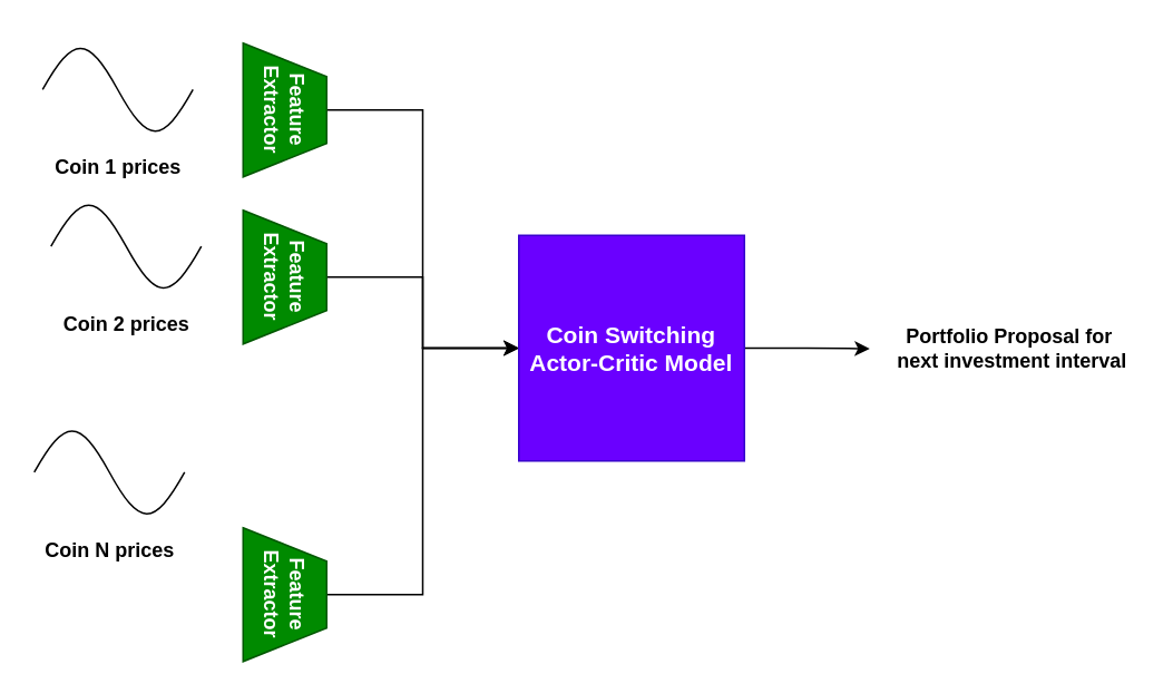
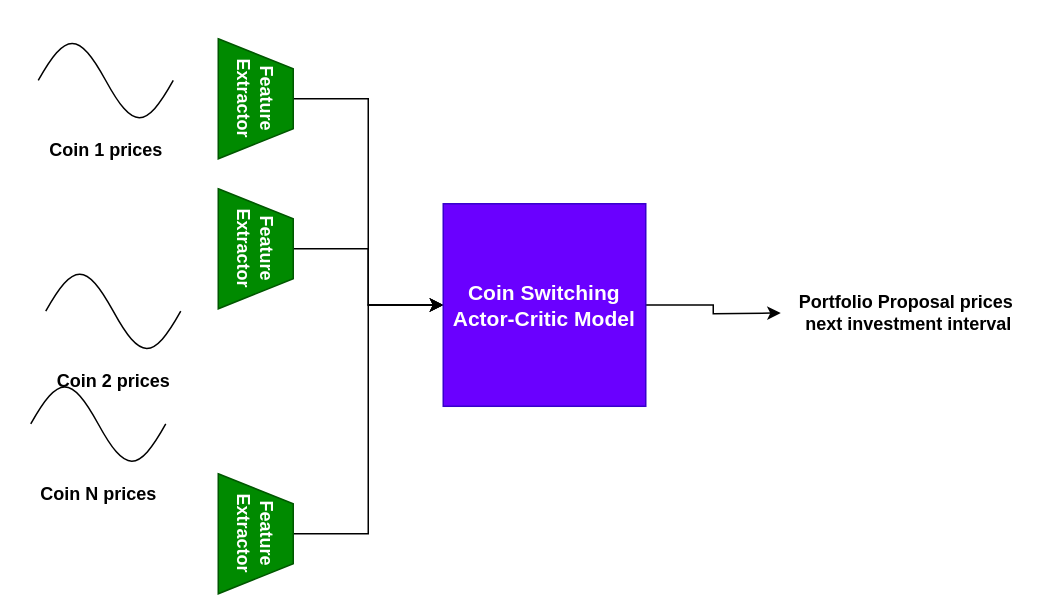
  <mxCell id="0" />
  <mxCell id="1" parent="0" />
  <mxCell id="2" style="edgeStyle=orthogonalEdgeStyle;rounded=0;orthogonalLoop=1;jettySize=auto;html=1;exitX=0.5;exitY=0;exitDx=0;exitDy=0;entryX=0;entryY=0.5;entryDx=0;entryDy=0;fontStyle=1" edge="1" parent="1" source="3" target="12"><mxGeometry relative="1" as="geometry" /></mxCell>
  <mxCell id="3" value="Feature&lt;br&gt;Extractor" style="shape=trapezoid;perimeter=trapezoidPerimeter;whiteSpace=wrap;html=1;fixedSize=1;rotation=90;fontStyle=1;fillColor=#008a00;fontColor=#ffffff;strokeColor=#005700;" vertex="1" parent="1"><mxGeometry x="130" y="40.18" width="80" height="50" as="geometry" /></mxCell>
  <mxCell id="4" style="edgeStyle=orthogonalEdgeStyle;rounded=0;orthogonalLoop=1;jettySize=auto;html=1;exitX=0.5;exitY=0;exitDx=0;exitDy=0;entryX=0;entryY=0.5;entryDx=0;entryDy=0;fontStyle=1" edge="1" parent="1" source="5" target="12"><mxGeometry relative="1" as="geometry" /></mxCell>
  <mxCell id="5" value="Feature&lt;br&gt;Extractor" style="shape=trapezoid;perimeter=trapezoidPerimeter;whiteSpace=wrap;html=1;fixedSize=1;rotation=90;fontStyle=1;fillColor=#008a00;fontColor=#ffffff;strokeColor=#005700;" vertex="1" parent="1"><mxGeometry x="130" y="140.18" width="80" height="50" as="geometry" /></mxCell>
  <mxCell id="6" style="edgeStyle=orthogonalEdgeStyle;rounded=0;orthogonalLoop=1;jettySize=auto;html=1;exitX=0.5;exitY=0;exitDx=0;exitDy=0;entryX=0;entryY=0.5;entryDx=0;entryDy=0;fontStyle=1" edge="1" parent="1" source="7" target="12"><mxGeometry relative="1" as="geometry" /></mxCell>
  <mxCell id="7" value="Feature&lt;br&gt;Extractor" style="shape=trapezoid;perimeter=trapezoidPerimeter;whiteSpace=wrap;html=1;fixedSize=1;rotation=90;fontStyle=1;fillColor=#008a00;fontColor=#ffffff;strokeColor=#005700;" vertex="1" parent="1"><mxGeometry x="130" y="330.18" width="80" height="50" as="geometry" /></mxCell>
  <mxCell id="8" value="Coin 1 prices" style="pointerEvents=1;verticalLabelPosition=bottom;shadow=0;dashed=0;align=center;html=1;verticalAlign=top;shape=mxgraph.electrical.waveforms.sine_wave;fontStyle=1" vertex="1" parent="1"><mxGeometry x="25" y="20" width="90" height="66.18" as="geometry" /></mxCell>
- <mxCell id="9" value="Coin 2 prices" style="pointerEvents=1;verticalLabelPosition=bottom;shadow=0;dashed=0;align=center;html=1;verticalAlign=top;shape=mxgraph.electrical.waveforms.sine_wave;fontStyle=1" vertex="1" parent="1"><mxGeometry x="30" y="113.82" width="90" height="66.18" as="geometry" /></mxCell>
+ <mxCell id="9" value="Coin 2 prices" style="pointerEvents=1;verticalLabelPosition=bottom;shadow=0;dashed=0;align=center;html=1;verticalAlign=top;shape=mxgraph.electrical.waveforms.sine_wave;fontStyle=1" vertex="1" parent="1"><mxGeometry x="30" y="173.82" width="90" height="66.18" as="geometry" /></mxCell>
  <mxCell id="10" value="Coin N prices" style="pointerEvents=1;verticalLabelPosition=bottom;shadow=0;dashed=0;align=center;html=1;verticalAlign=top;shape=mxgraph.electrical.waveforms.sine_wave;fontStyle=1" vertex="1" parent="1"><mxGeometry x="20" y="249" width="90" height="66.18" as="geometry" /></mxCell>
  <mxCell id="11" style="edgeStyle=orthogonalEdgeStyle;rounded=0;orthogonalLoop=1;jettySize=auto;html=1;exitX=1;exitY=0.5;exitDx=0;exitDy=0;fontStyle=1" edge="1" parent="1" source="12"><mxGeometry relative="1" as="geometry"><mxPoint x="520" y="208" as="targetPoint" /></mxGeometry></mxCell>
- <mxCell id="12" value="&lt;font style=&quot;font-size: 14px;&quot;&gt;Coin Switching&lt;br&gt;Actor-Critic Model&lt;/font&gt;" style="whiteSpace=wrap;html=1;aspect=fixed;fontStyle=1;fillColor=#6a00ff;fontColor=#ffffff;strokeColor=#3700CC;" vertex="1" parent="1"><mxGeometry x="310" y="140.18" width="135" height="135" as="geometry" /></mxCell>
- <mxCell id="13" value="Portfolio Proposal for&amp;nbsp;&lt;div&gt;next investment interval&lt;/div&gt;" style="text;html=1;align=center;verticalAlign=middle;resizable=0;points=[];autosize=1;strokeColor=none;fillColor=none;fontStyle=1" vertex="1" parent="1"><mxGeometry x="530" y="187.68" width="150" height="40" as="geometry" /></mxCell>
+ <mxCell id="12" value="&lt;font style=&quot;font-size: 14px;&quot;&gt;Coin Switching&lt;br&gt;Actor-Critic Model&lt;/font&gt;" style="whiteSpace=wrap;html=1;aspect=fixed;fontStyle=1;fillColor=#6a00ff;fontColor=#ffffff;strokeColor=#3700CC;" vertex="1" parent="1"><mxGeometry x="295" y="135.18" width="135" height="135" as="geometry" /></mxCell>
+ <mxCell id="13" value="Portfolio Proposal prices&amp;nbsp;&lt;div&gt;next investment interval&lt;/div&gt;" style="text;html=1;align=center;verticalAlign=middle;resizable=0;points=[];autosize=1;strokeColor=none;fillColor=none;fontStyle=1" vertex="1" parent="1"><mxGeometry x="530" y="187.68" width="150" height="40" as="geometry" /></mxCell>
